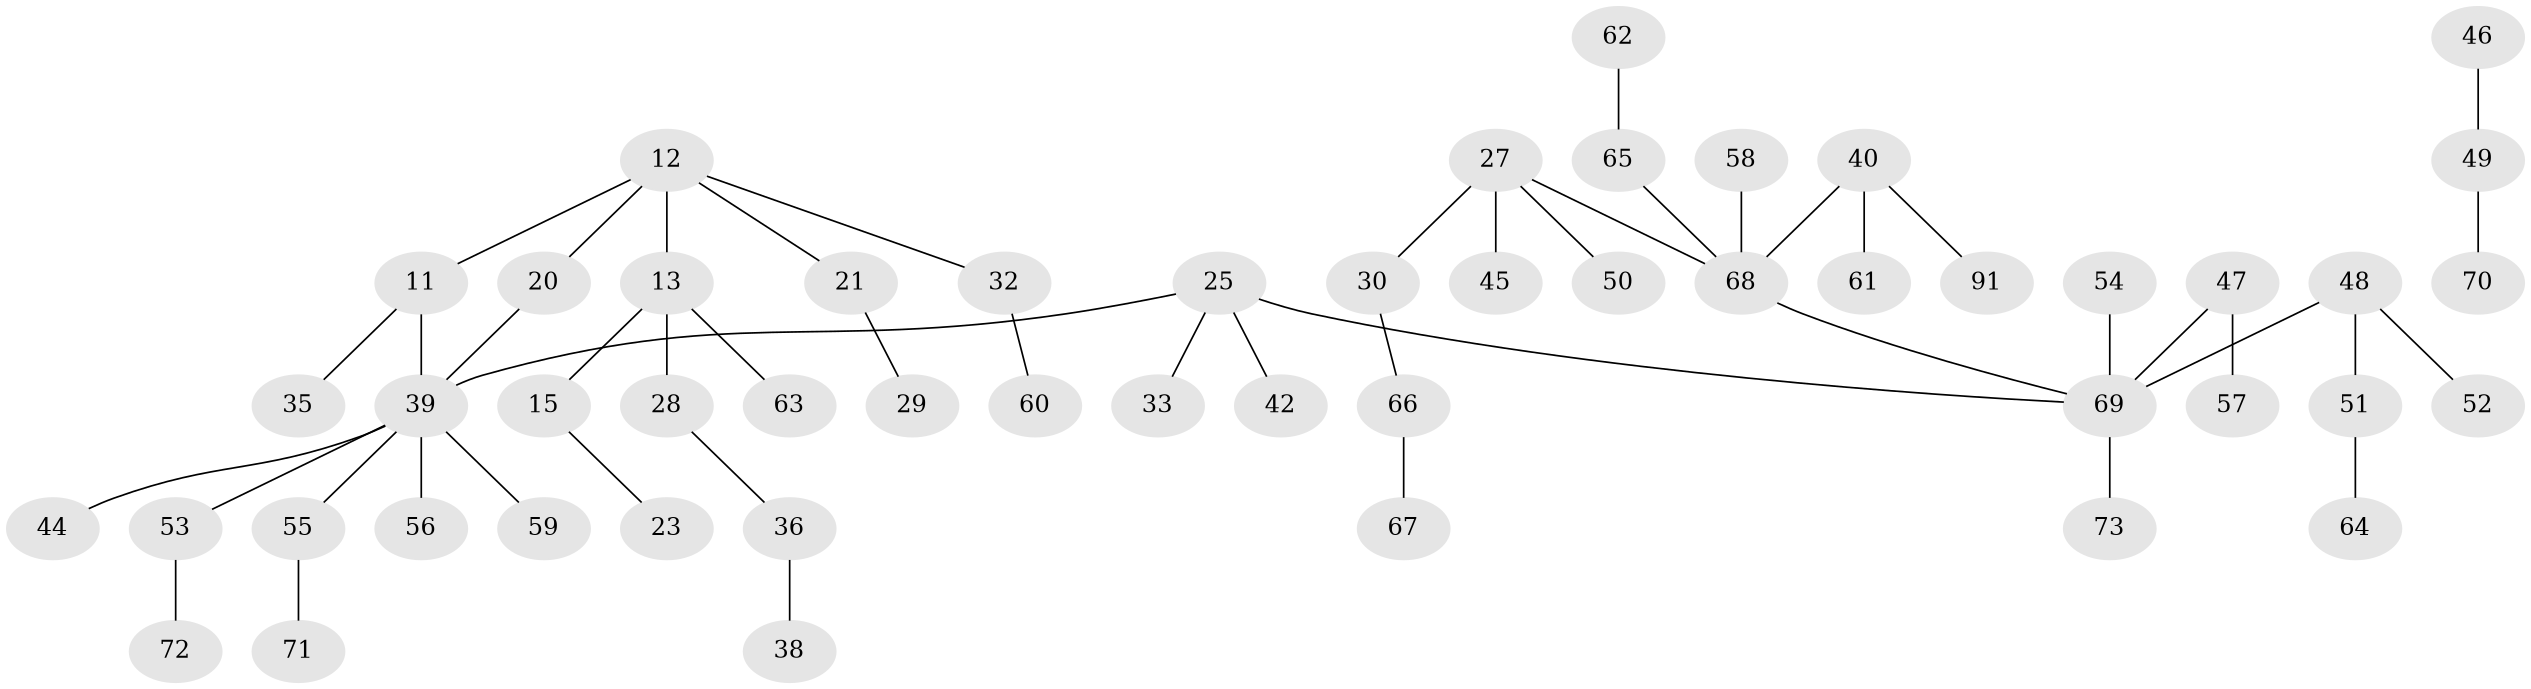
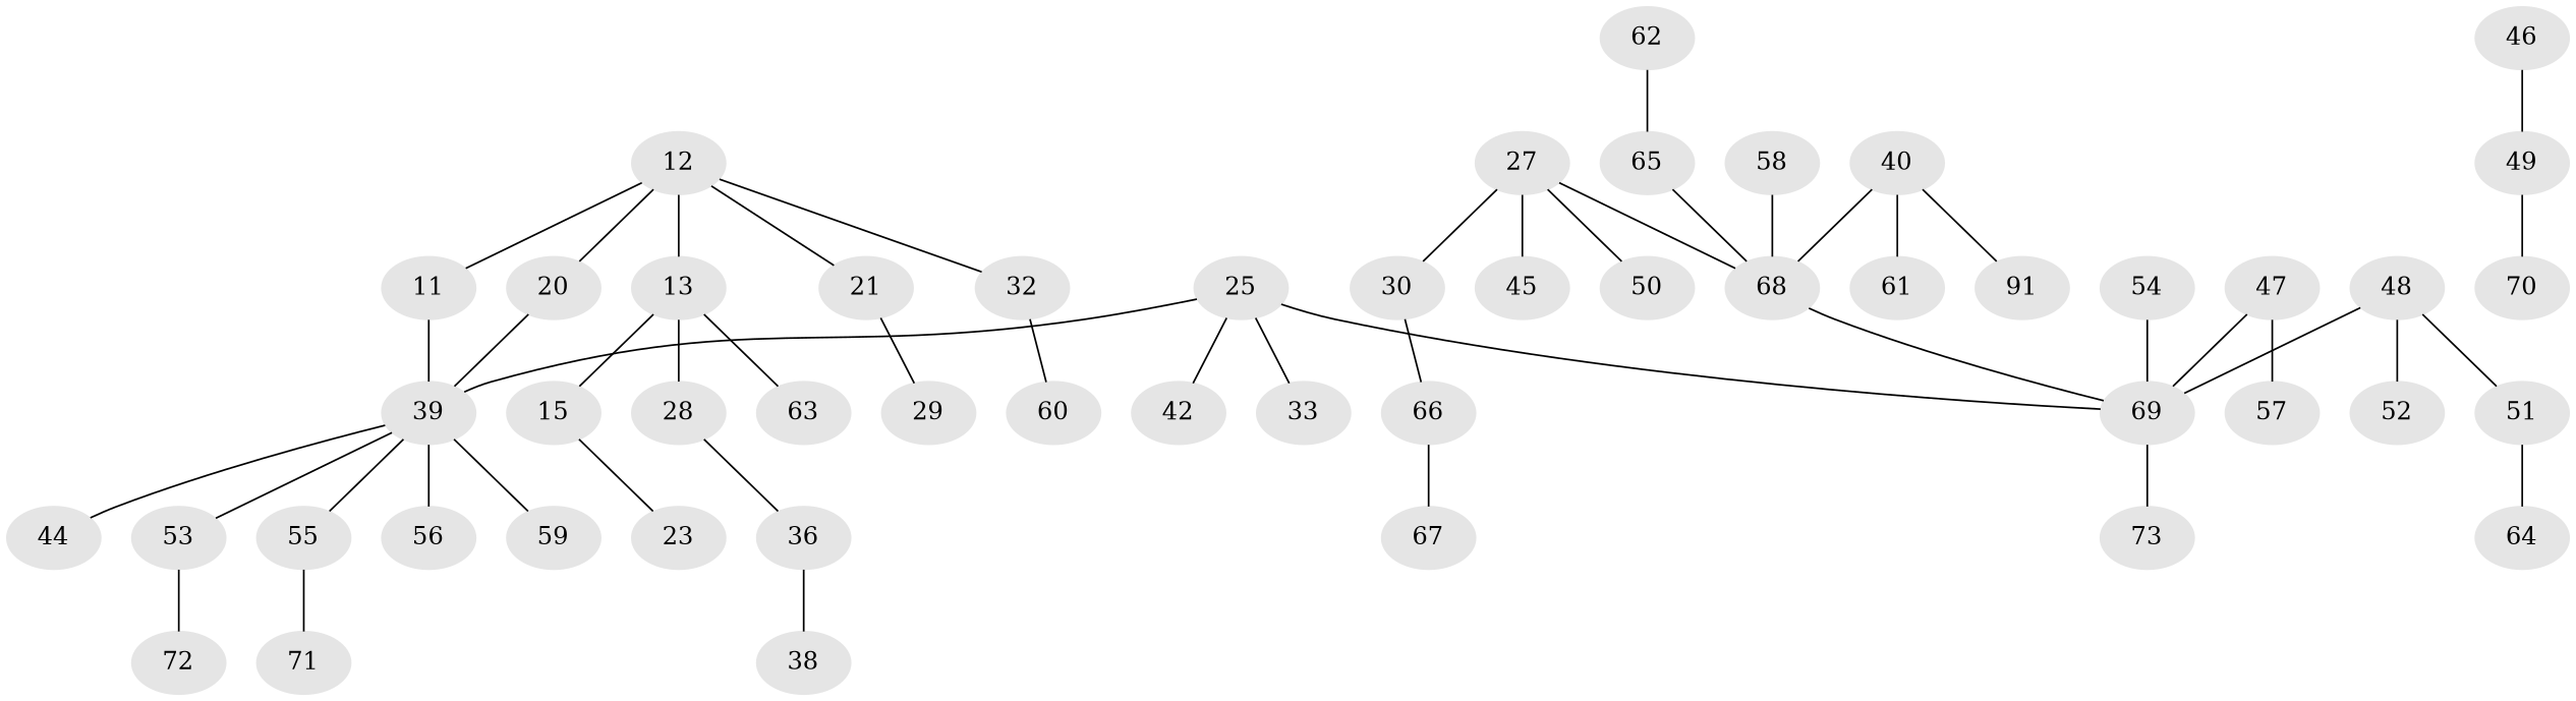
  graph {
    node [color=gray90 style=filled]
    11 [super="+6"]
-   35
    39 [super="+18+19+34"]
    44
    53
    55
    56
    59
    12 [super="+5"]
    13
    20 [super="+1"]
    21 [super="+17"]
    32
    15
    28
    63
    29
    60
    46
    49
    23
    36
    25 [super="+16+9+14+24"]
    33
    42
    69 [super="+7"]
    73
    27
    30
    45
    50
    68 [super="+10+22"]
    66
    38
    67
    72
    71
    40 [super="+37"]
    n39 [label=91]
    61
    70
    47
    57
    48 [super="+26"]
    51
    52
    64
    54
    58
    65 [super="+43"]
    62
-   11 -- 35
    11 -- 39
    39 -- 44
    39 -- 53
    39 -- 55
    39 -- 56
    39 -- 59
    53 -- 72
    55 -- 71
    12 -- 11
    12 -- 13
    12 -- 20
    12 -- 21
    12 -- 32
    13 -- 15
    13 -- 28
    13 -- 63
    20 -- 39
    21 -- 29
    32 -- 60
    15 -- 23
    28 -- 36
    46 -- 49
    49 -- 70
    36 -- 38
    25 -- 39
    25 -- 33
    25 -- 42
    25 -- 69
    69 -- 73
    27 -- 30
    27 -- 45
    27 -- 50
    27 -- 68
    30 -- 66
    68 -- 69
    66 -- 67
    40 -- 68
    40 -- n39
    40 -- 61
    47 -- 69
    47 -- 57
    48 -- 69
    48 -- 51
    48 -- 52
    51 -- 64
    54 -- 69
    58 -- 68
    65 -- 68
    62 -- 65
  }
